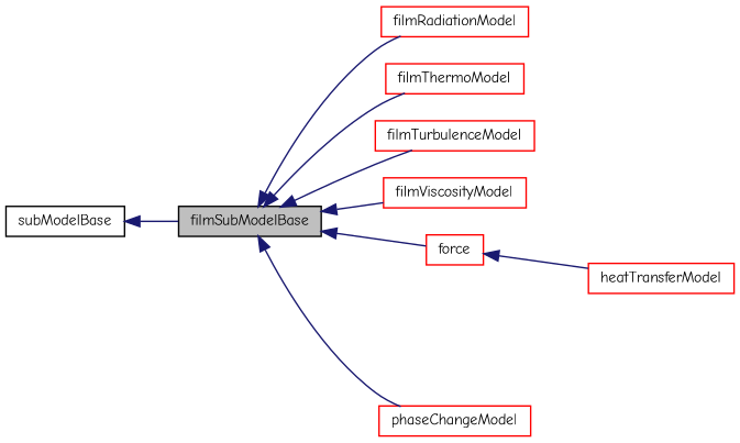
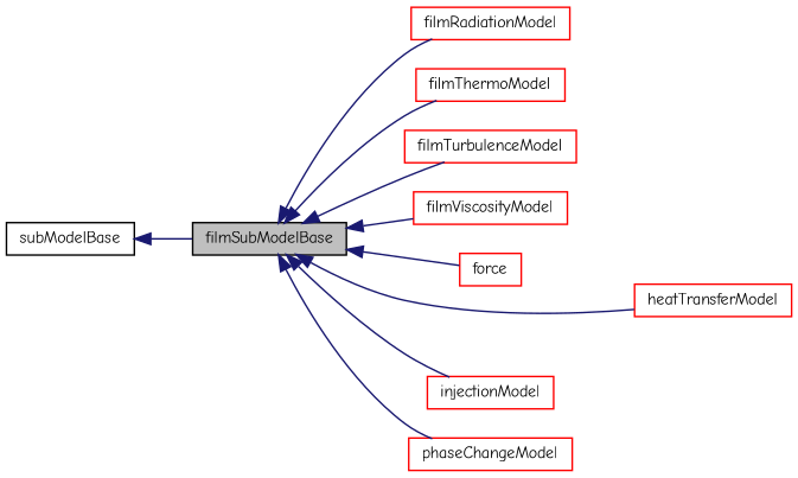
  digraph {
    fontname="Comic Neue"
    rankdir=LR
    node [color=red fontname="Comic Neue" fontsize=10 shape=record]
    edge [color=midnightblue dir=back fontname="Comic Neue" fontsize=10 labelfontname=FreeSans labelfontsize=10 style=solid]
    n1 [color=black fillcolor=grey75 fontcolor=black height=0.2 label=filmSubModelBase style=filled width=0.4]
    n2 [height=0.2 label=filmRadiationModel width=0.4]
    n3 [height=0.2 label=filmThermoModel width=0.4]
    n4 [height=0.2 label=filmTurbulenceModel width=0.4]
    n5 [height=0.2 label=filmViscosityModel width=0.4]
    n6 [height=0.2 label=force width=0.4]
    n7 [height=0.2 label=heatTransferModel width=0.4]
+   n8 [height=0.2 label=injectionModel width=0.4]
    n9 [height=0.2 label=phaseChangeModel width=0.4]
    n10 [color=black height=0.2 label=subModelBase width=0.4]
    n1 -> n2
    n1 -> n3
    n1 -> n4
    n1 -> n5
    n1 -> n6
-   n6 -> n7
+   n1 -> n7
+   n1 -> n8
    n1 -> n9
    n10 -> n1
  }
